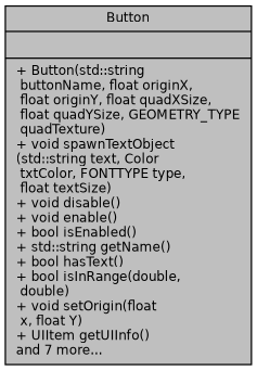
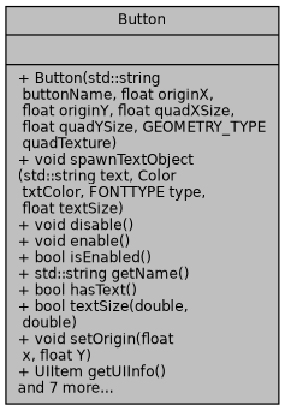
  digraph {
-   n1 [color=black fillcolor=grey75 fontcolor=black fontname=Helvetica fontsize=10 height=0.2 label="{Button\n||+  Button(std::string\l buttonName, float originX,\l float originY, float quadXSize,\l float quadYSize, GEOMETRY_TYPE\l quadTexture)\l+ void spawnTextObject\l(std::string text, Color\l txtColor, FONTTYPE type,\l float textSize)\l+ void disable()\l+ void enable()\l+ bool isEnabled()\l+ std::string getName()\l+ bool hasText()\l+ bool isInRange(double,\l double)\l+ void setOrigin(float\l x, float Y)\l+ UIItem getUIInfo()\land 7 more...\l}" shape=record style=filled width=0.4]
+   n1 [color=black fillcolor=grey75 fontcolor=black fontname=Helvetica fontsize=10 height=0.2 label="{Button\n||+  Button(std::string\l buttonName, float originX,\l float originY, float quadXSize,\l float quadYSize, GEOMETRY_TYPE\l quadTexture)\l+ void spawnTextObject\l(std::string text, Color\l txtColor, FONTTYPE type,\l float textSize)\l+ void disable()\l+ void enable()\l+ bool isEnabled()\l+ std::string getName()\l+ bool hasText()\l+ bool textSize(double,\l double)\l+ void setOrigin(float\l x, float Y)\l+ UIItem getUIInfo()\land 7 more...\l}" shape=record style=filled width=0.4]
  }
